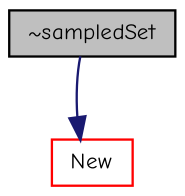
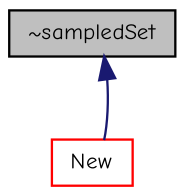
  digraph {
    rankdir=TB
    fontname="Comic Neue"
    node [fontname="Comic Neue" fontsize=10 shape=record]
    n1 [color=black fillcolor=grey75 fontcolor=black height=0.2 label="~sampledSet" style=filled width=0.4]
    n2 [color=red height=0.2 label=New width=0.4]
-   n1 -> n2 [color=midnightblue fontname="Comic Neue" fontsize=10 labelfontname=FreeSans labelfontsize=10 style=solid]
+   n2 -> n1 [color=midnightblue fontname="Comic Neue" fontsize=10 labelfontname=FreeSans labelfontsize=10 style=solid]
  }
